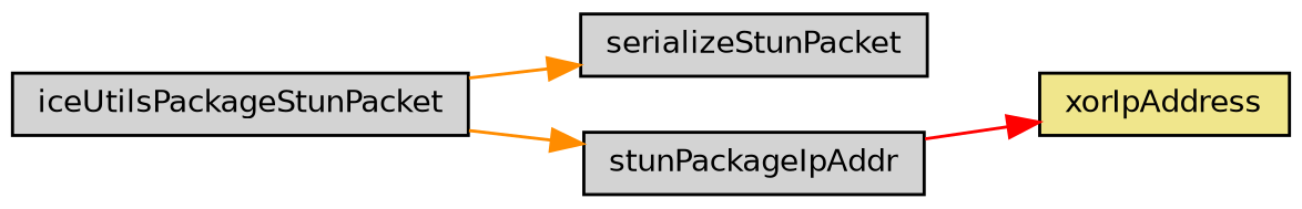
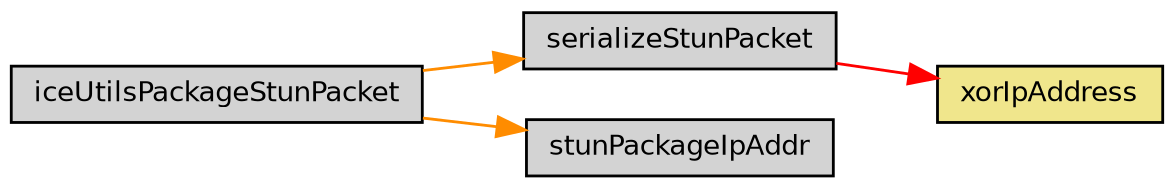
  digraph {
    rankdir=LR
    node [color=black fillcolor=lightgrey fontname=Helvetica fontsize=10 shape=record style=filled]
    edge [color=darkorange fontname=Helvetica fontsize=10 labelfontname=Helvetica labelfontsize=10 style=solid]
    n1 [fontcolor=black height=0.2 label=iceUtilsPackageStunPacket width=0.4]
    n2 [height=0.2 label=serializeStunPacket width=0.4]
    n3 [height=0.2 label=stunPackageIpAddr width=0.4]
    n4 [fillcolor=khaki height=0.2 label=xorIpAddress width=0.4]
    n1 -> n2
    n1 -> n3
-   n3 -> n4 [color=red]
+   n2 -> n4 [color=red]
  }
